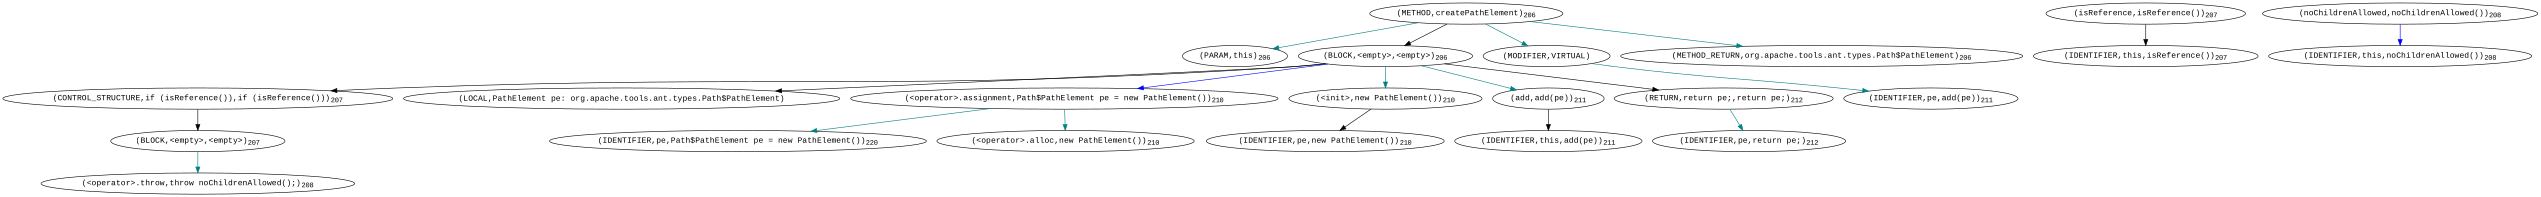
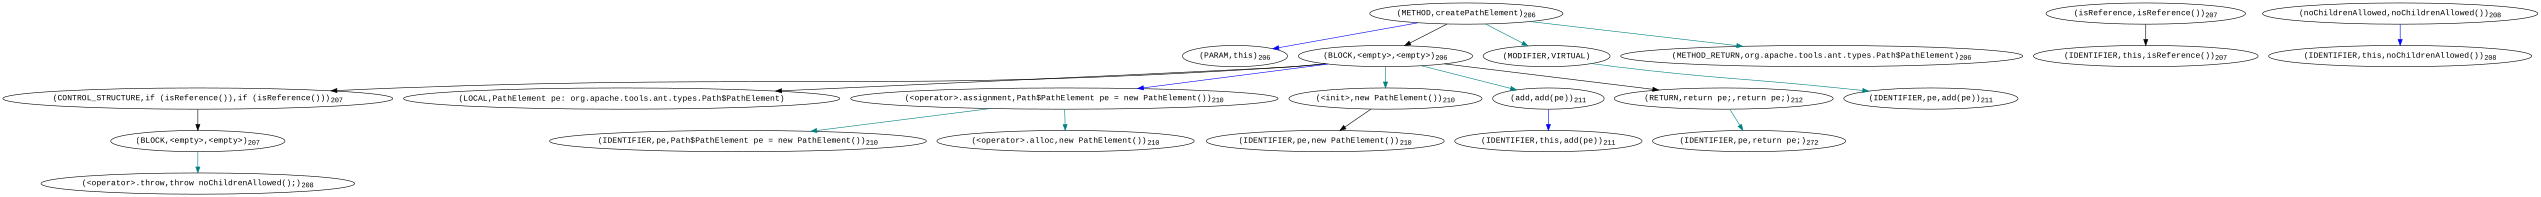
  digraph {
    fontname="Liberation Mono"
    node [fontname="Liberation Mono"]
    edge [color=teal fontname="Liberation Mono"]
    n1 [label=<(METHOD,createPathElement)<SUB>206</SUB>>]
    n2 [label=<(PARAM,this)<SUB>206</SUB>>]
    n3 [label=<(BLOCK,&lt;empty&gt;,&lt;empty&gt;)<SUB>206</SUB>>]
    n4 [label=<(MODIFIER,VIRTUAL)>]
    n5 [label=<(METHOD_RETURN,org.apache.tools.ant.types.Path$PathElement)<SUB>206</SUB>>]
    n6 [label=<(CONTROL_STRUCTURE,if (isReference()),if (isReference()))<SUB>207</SUB>>]
    n7 [label=<(LOCAL,PathElement pe: org.apache.tools.ant.types.Path$PathElement)>]
    n8 [label=<(&lt;operator&gt;.assignment,Path$PathElement pe = new PathElement())<SUB>210</SUB>>]
    n9 [label=<(&lt;init&gt;,new PathElement())<SUB>210</SUB>>]
    n10 [label=<(add,add(pe))<SUB>211</SUB>>]
    n11 [label=<(RETURN,return pe;,return pe;)<SUB>212</SUB>>]
    n12 [label=<(IDENTIFIER,pe,add(pe))<SUB>211</SUB>>]
    n13 [label=<(BLOCK,&lt;empty&gt;,&lt;empty&gt;)<SUB>207</SUB>>]
-   n14 [label=<(IDENTIFIER,pe,Path$PathElement pe = new PathElement())<SUB>220</SUB>>]
+   n14 [label=<(IDENTIFIER,pe,Path$PathElement pe = new PathElement())<SUB>210</SUB>>]
    n15 [label=<(&lt;operator&gt;.alloc,new PathElement())<SUB>210</SUB>>]
    n16 [label=<(IDENTIFIER,pe,new PathElement())<SUB>210</SUB>>]
    n17 [label=<(IDENTIFIER,this,add(pe))<SUB>211</SUB>>]
-   n18 [label=<(IDENTIFIER,pe,return pe;)<SUB>212</SUB>>]
+   n18 [label=<(IDENTIFIER,pe,return pe;)<SUB>272</SUB>>]
    n19 [label=<(isReference,isReference())<SUB>207</SUB>>]
    n20 [label=<(IDENTIFIER,this,isReference())<SUB>207</SUB>>]
    n21 [label=<(&lt;operator&gt;.throw,throw noChildrenAllowed();)<SUB>208</SUB>>]
    n22 [label=<(noChildrenAllowed,noChildrenAllowed())<SUB>208</SUB>>]
    n23 [label=<(IDENTIFIER,this,noChildrenAllowed())<SUB>208</SUB>>]
-   n1 -> n2
+   n1 -> n2 [color=blue]
    n1 -> n3 [color=black]
    n1 -> n4
    n1 -> n5
    n3 -> n6 [color=black]
    n3 -> n7 [color=black]
    n3 -> n8 [color=blue]
    n3 -> n9
    n3 -> n10
    n3 -> n11 [color=black]
    n4 -> n12
    n6 -> n13 [color=black]
    n8 -> n14
    n8 -> n15
    n9 -> n16 [color=black]
-   n10 -> n17 [color=black]
+   n10 -> n17 [color=blue]
    n11 -> n18
    n13 -> n21
    n19 -> n20 [color=black]
    n22 -> n23 [color=blue]
  }
